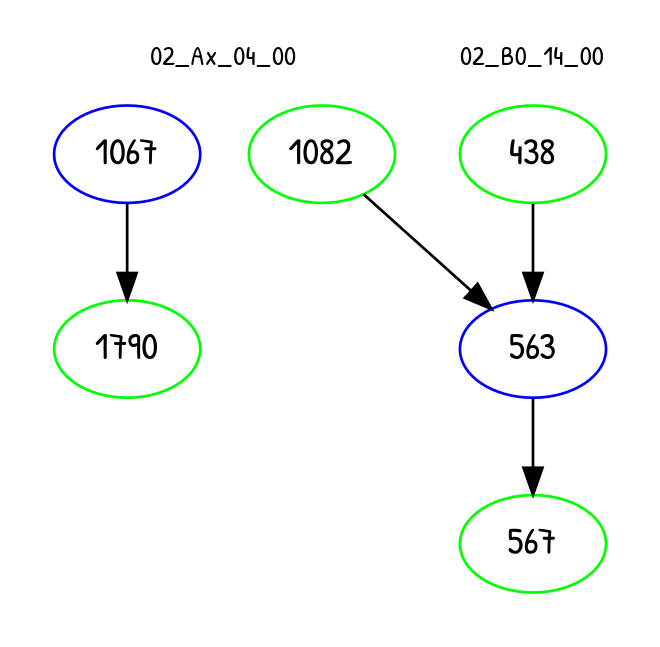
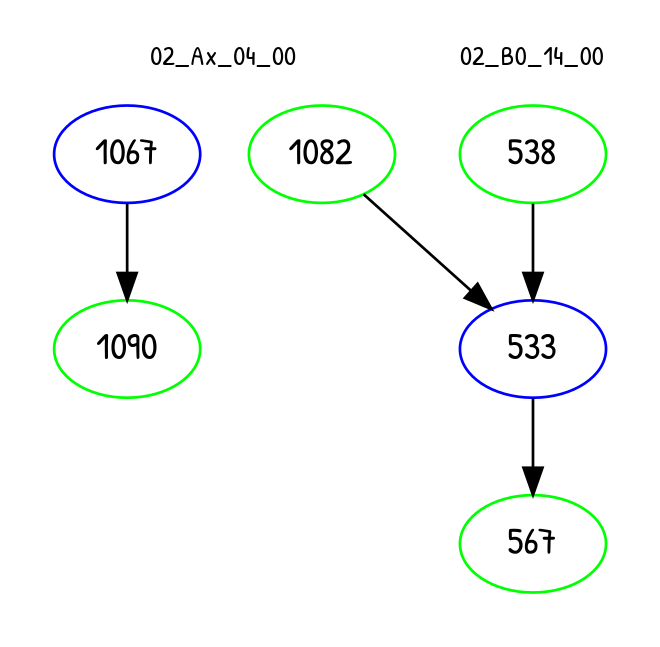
  digraph {
    fontname="Patrick Hand"
    node [color=green fontname="Patrick Hand"]
    edge [color=black fontname="Patrick Hand"]
    n1 [label=1082]
    n2 [color=blue label=1067]
-   n3 [label=1790]
-   n4 [label=438]
-   n5 [color=blue label=563]
+   n3 [label=1090]
+   n4 [label=538]
+   n5 [color=blue label=533]
    n6 [label=567]
    subgraph cluster_1 {
      color=white
      fontsize=10
      label="02_Ax_04_00"
      n1
      n2
      n3
    }
    subgraph cluster_2 {
      color=white
      fontsize=10
      label="02_B0_14_00"
      n4
      n5
      n6
    }
    n1 -> n5
    n2 -> n3
    n4 -> n5
    n5 -> n6
  }
